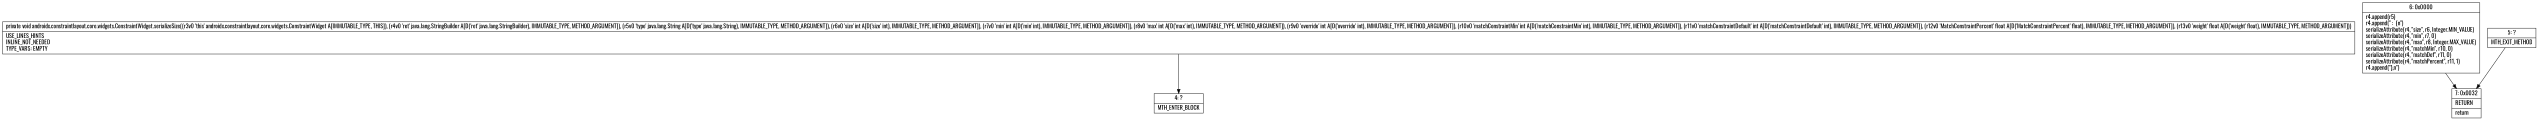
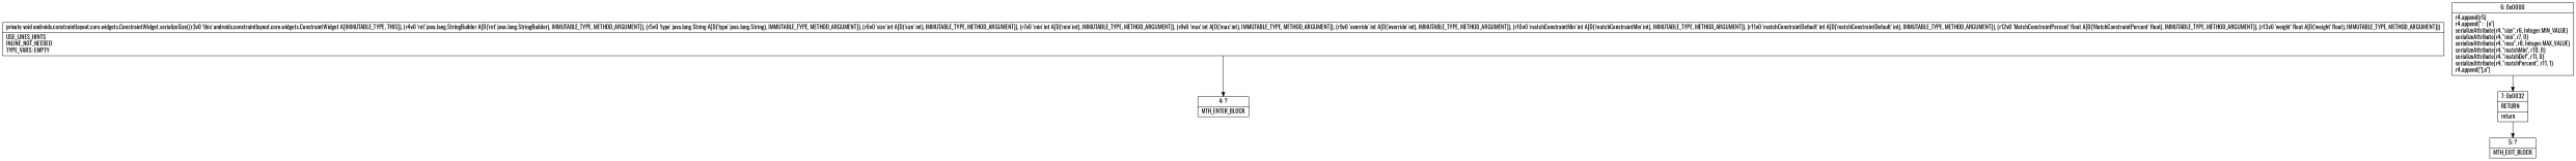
  digraph {
    fontname=Oswald
    node [fontname=Oswald shape=record]
    edge [fontname=Oswald]
    n1 [label="{4\:\ ?|MTH_ENTER_BLOCK\l}"]
    n2 [label="{6\:\ 0x0000|r4.append(r5)\lr4.append(\" :  \{n\")\lserializeAttribute(r4, \"size\", r6, Integer.MIN_VALUE)\lserializeAttribute(r4, \"min\", r7, 0)\lserializeAttribute(r4, \"max\", r8, Integer.MAX_VALUE)\lserializeAttribute(r4, \"matchMin\", r10, 0)\lserializeAttribute(r4, \"matchDef\", r11, 0)\lserializeAttribute(r4, \"matchPercent\", r11, 1)\lr4.append(\"\},n\")\l}"]
    n3 [label="{7\:\ 0x0032|RETURN\l|return\l}"]
-   n4 [label="{5\:\ ?|MTH_EXIT_METHOD\l}"]
+   n4 [label="{5\:\ ?|MTH_EXIT_BLOCK\l}"]
    n5 [label="{private void androidx.constraintlayout.core.widgets.ConstraintWidget.serializeSize((r3v0 'this' androidx.constraintlayout.core.widgets.ConstraintWidget A[IMMUTABLE_TYPE, THIS]), (r4v0 'ret' java.lang.StringBuilder A[D('ret' java.lang.StringBuilder), IMMUTABLE_TYPE, METHOD_ARGUMENT]), (r5v0 'type' java.lang.String A[D('type' java.lang.String), IMMUTABLE_TYPE, METHOD_ARGUMENT]), (r6v0 'size' int A[D('size' int), IMMUTABLE_TYPE, METHOD_ARGUMENT]), (r7v0 'min' int A[D('min' int), IMMUTABLE_TYPE, METHOD_ARGUMENT]), (r8v0 'max' int A[D('max' int), IMMUTABLE_TYPE, METHOD_ARGUMENT]), (r9v0 'override' int A[D('override' int), IMMUTABLE_TYPE, METHOD_ARGUMENT]), (r10v0 'matchConstraintMin' int A[D('matchConstraintMin' int), IMMUTABLE_TYPE, METHOD_ARGUMENT]), (r11v0 'matchConstraintDefault' int A[D('matchConstraintDefault' int), IMMUTABLE_TYPE, METHOD_ARGUMENT]), (r12v0 'MatchConstraintPercent' float A[D('MatchConstraintPercent' float), IMMUTABLE_TYPE, METHOD_ARGUMENT]), (r13v0 'weight' float A[D('weight' float), IMMUTABLE_TYPE, METHOD_ARGUMENT]))  | USE_LINES_HINTS\lINLINE_NOT_NEEDED\lTYPE_VARS: EMPTY\l}"]
    n2 -> n3
-   n4 -> n3
+   n3 -> n4
    n5 -> n1
  }
